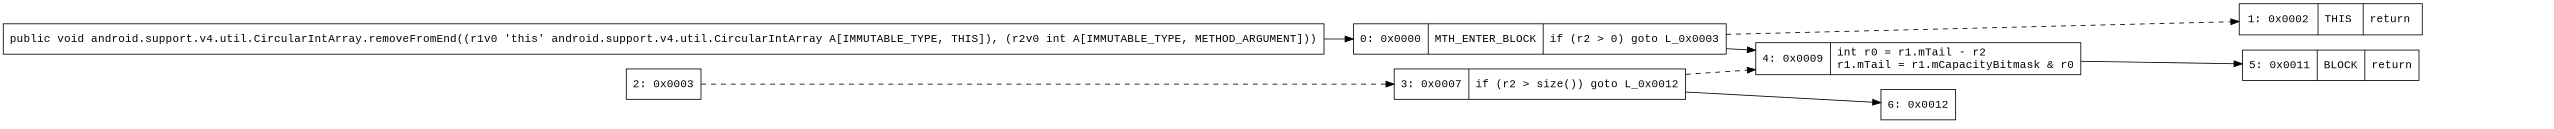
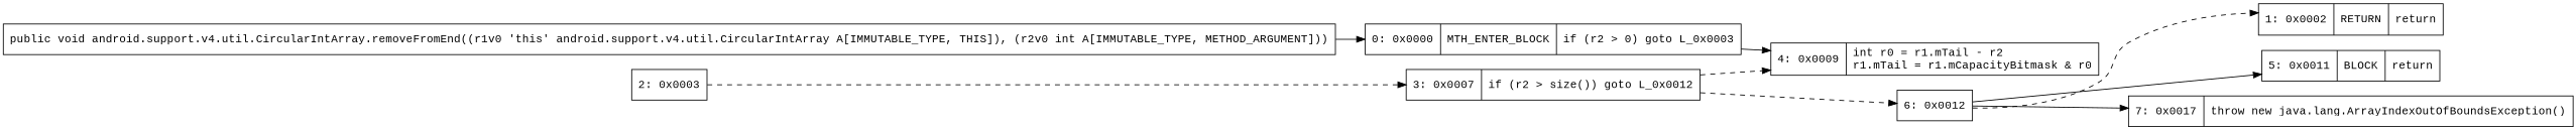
  digraph {
    fontname="Liberation Mono"
    rankdir=LR
    node [fontname="Liberation Mono" shape=record]
    edge [fontname="Liberation Mono"]
    n1 [label="{0\:\ 0x0000|MTH_ENTER_BLOCK\l|if (r2 \> 0) goto L_0x0003\l}"]
-   n2 [label="{1\:\ 0x0002|THIS\l|return\l}"]
+   n2 [label="{1\:\ 0x0002|RETURN\l|return\l}"]
    n3 [label="{4\:\ 0x0009|int r0 = r1.mTail \- r2\lr1.mTail = r1.mCapacityBitmask & r0\l}"]
    n4 [label="{2\:\ 0x0003}"]
    n5 [label="{3\:\ 0x0007|if (r2 \> size()) goto L_0x0012\l}"]
    n6 [label="{6\:\ 0x0012}"]
    n7 [label="{5\:\ 0x0011|BLOCK\l|return\l}"]
+   n8 [label="{7\:\ 0x0017|throw new java.lang.ArrayIndexOutOfBoundsException()\l}"]
    n9 [label="{public void android.support.v4.util.CircularIntArray.removeFromEnd((r1v0 'this' android.support.v4.util.CircularIntArray A[IMMUTABLE_TYPE, THIS]), (r2v0 int A[IMMUTABLE_TYPE, METHOD_ARGUMENT])) }"]
-   n1 -> n2 [style=dashed]
+   n6 -> n2 [style=dashed]
    n1 -> n3
-   n3 -> n7
+   n6 -> n7
    n4 -> n5 [style=dashed]
    n5 -> n3 [style=dashed]
-   n5 -> n6
+   n5 -> n6 [style=dashed]
+   n6 -> n8
    n9 -> n1
  }
